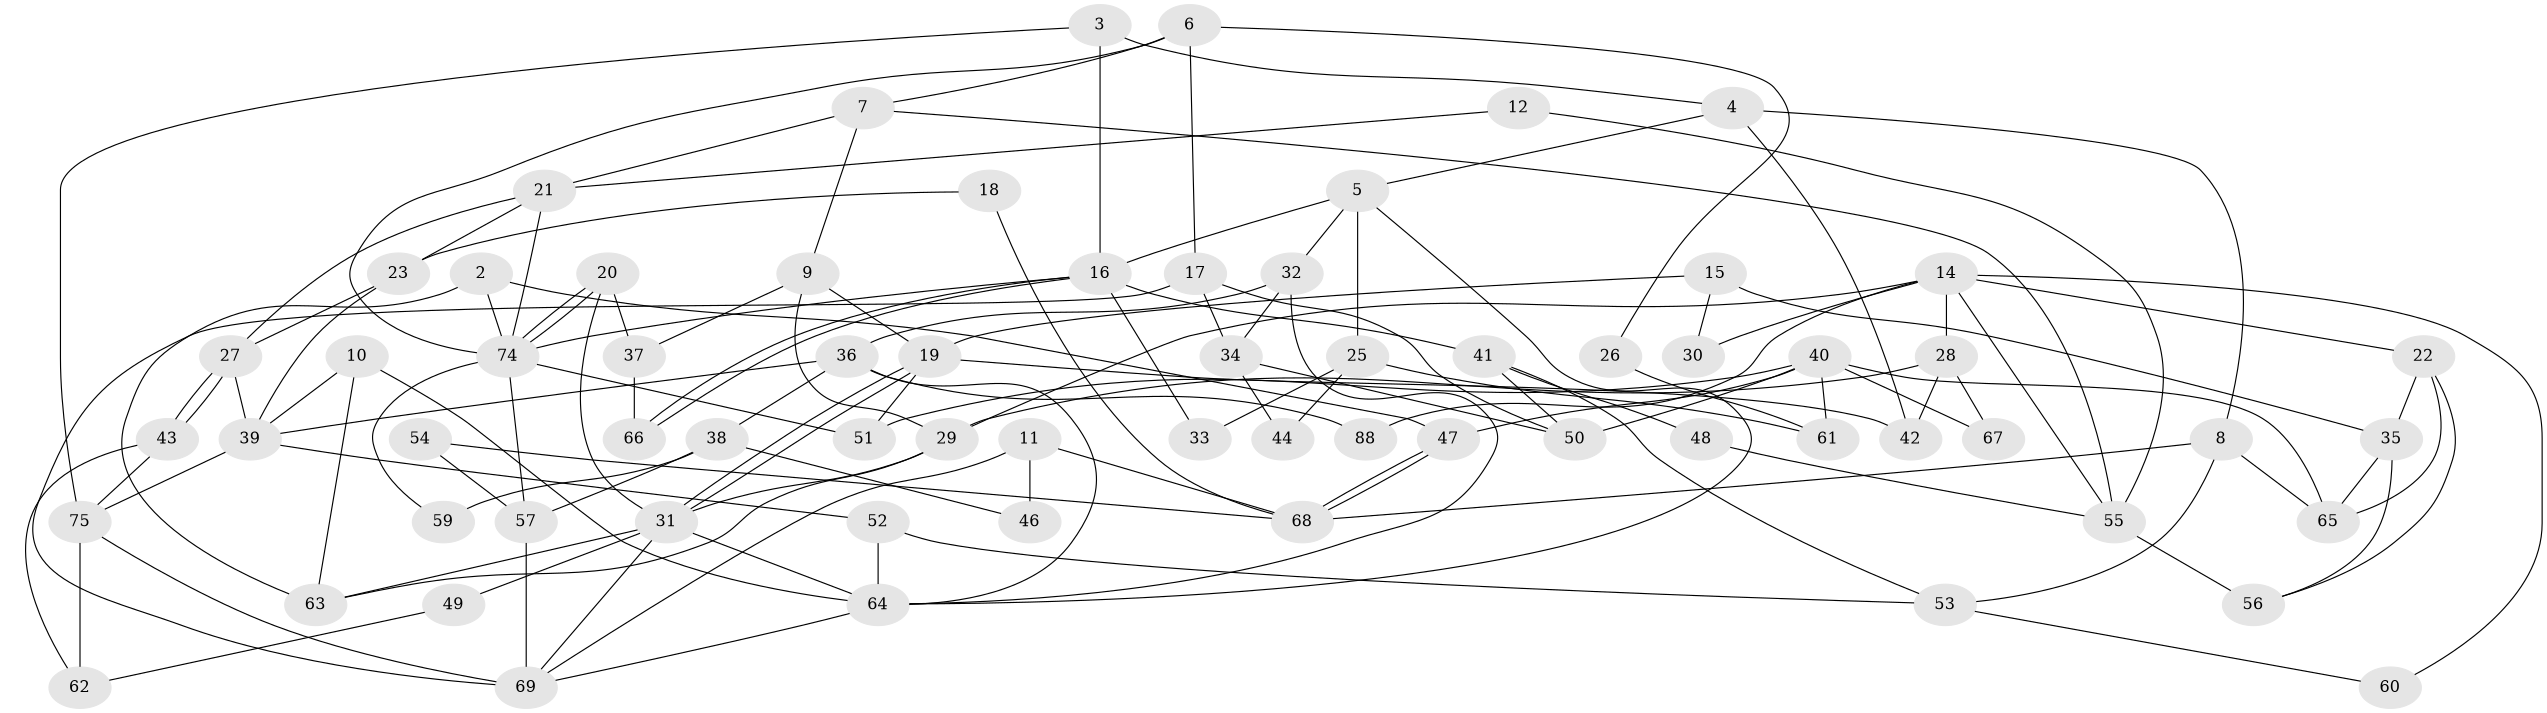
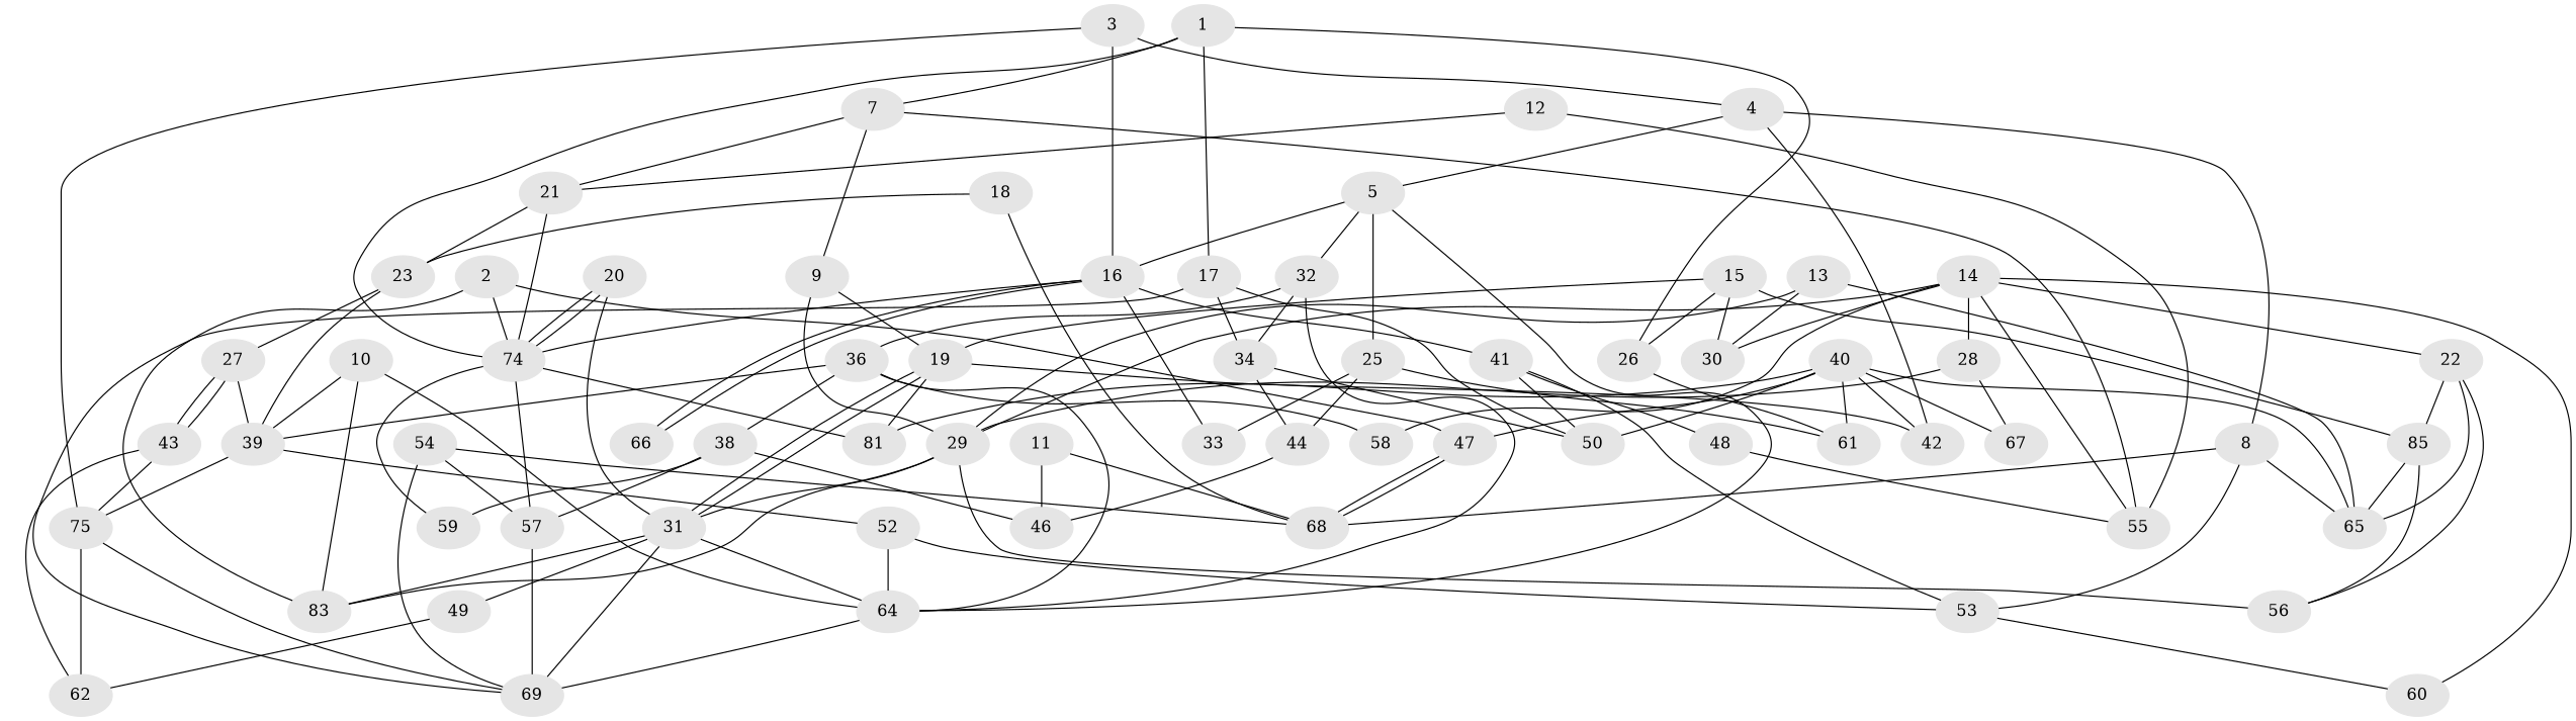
  graph {
    node [color=gray90 style=filled]
    31
-   63
+   63 [label=83]
    64
    69
    49
    38
    46
    57
    59
    n10 [label=74]
    2
    47
-   51
+   51 [label=81]
    68
    3
    4
    16
    n18 [label=75]
    5
    8
    42
    33
    41
    66
    62
    25
    32
    53
    65
    44
    61
    34
    36
-   6
+   6 [label=1]
    7
    17
    26
    9
    21
    55
    50
    19
    29
-   37
    23
    27
    56
    60
    10
    39
    52
    11
    12
+   13
    30
    14
    22
    28
-   58 [label=88]
-   35
+   58
+   35 [label=85]
    67
    15
    48
    18
    20
    43
    40
    54
    31 -- 63
    31 -- 64
    31 -- 69
    31 -- 49
    64 -- 69
    49 -- 62
    38 -- 46
    38 -- 57
    38 -- 59
    57 -- 69
    n10 -- 57
    n10 -- 59
    n10 -- 51
    2 -- 63
    2 -- n10
    2 -- 47
    47 -- 68
    47 -- 68
    3 -- 4
    3 -- 16
    3 -- n18
    4 -- 5
    4 -- 8
    4 -- 42
    16 -- n10
    16 -- 33
    16 -- 41
    16 -- 66
    16 -- 66
    n18 -- 69
    n18 -- 62
    5 -- 64
    5 -- 16
    5 -- 25
    5 -- 32
    8 -- 68
    8 -- 53
    8 -- 65
    41 -- 53
    41 -- 50
    41 -- 48
    25 -- 33
    25 -- 44
    25 -- 61
    32 -- 64
    32 -- 34
    32 -- 36
    53 -- 60
+   44 -- 46
    34 -- 44
    34 -- 50
    36 -- 64
    36 -- 38
    36 -- 39
    36 -- 58
    6 -- n10
    6 -- 7
    6 -- 17
    6 -- 26
    7 -- 9
    7 -- 21
    7 -- 55
    17 -- 69
    17 -- 34
    17 -- 50
    26 -- 61
    9 -- 19
    9 -- 29
-   9 -- 37
    21 -- n10
    21 -- 23
-   21 -- 27
-   55 -- 56
+   29 -- 56
    19 -- 31
    19 -- 31
    19 -- 51
    19 -- 42
    29 -- 31
    29 -- 63
-   37 -- 66
    23 -- 27
    23 -- 39
    27 -- 39
    27 -- 43
    27 -- 43
    10 -- 63
    10 -- 64
    10 -- 39
    39 -- n18
    39 -- 52
    52 -- 64
    52 -- 53
    11 -- 46
    11 -- 68
    12 -- 21
    12 -- 55
+   13 -- 65
+   13 -- 29
+   13 -- 30
    14 -- 55
    14 -- 29
    14 -- 60
    14 -- 30
    14 -- 22
    14 -- 28
    14 -- 58
    22 -- 65
    22 -- 56
    22 -- 35
-   28 -- 42
+   40 -- 42
    28 -- 29
    28 -- 67
    35 -- 65
    35 -- 56
+   15 -- 26
    15 -- 19
    15 -- 30
    15 -- 35
    48 -- 55
    18 -- 68
    18 -- 23
    20 -- 31
    20 -- n10
    20 -- n10
-   20 -- 37
    43 -- n18
    43 -- 62
    40 -- 47
    40 -- 51
    40 -- 65
    40 -- 61
    40 -- 50
    40 -- 67
-   11 -- 69
+   54 -- 69
    54 -- 57
    54 -- 68
  }
